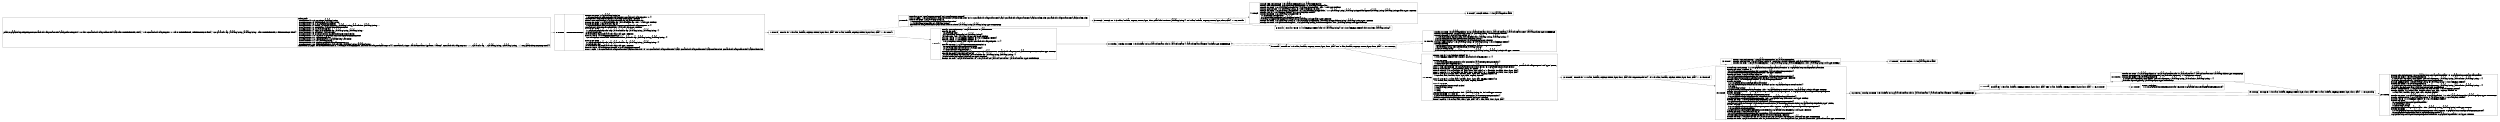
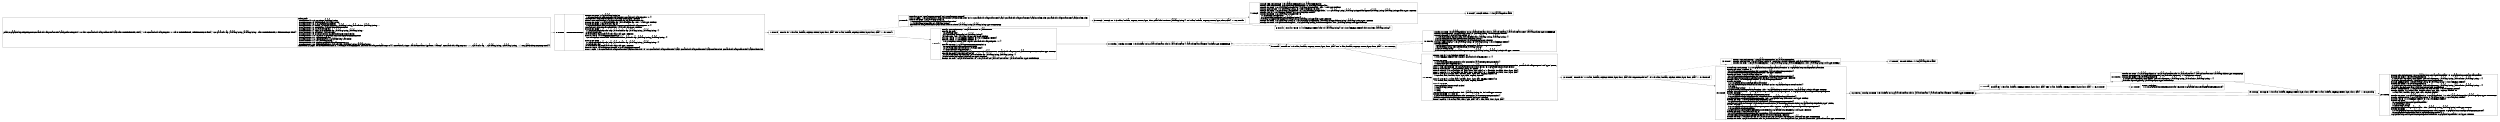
  digraph {
    rankdir=LR
    node [shape=record]
-   n1 [label="{0\:\ 0x0000|MTH_ENTER_BLOCK\l|0x0000: INVOKE  (r14 I:java.lang.String) = \l  (r19 I:com.android.volley.Request A[D('request' com.android.volley.Request\<?\>)])\l com.android.volley.Request.getUrl():java.lang.String type: VIRTUAL \l0x0004: NEW_INSTANCE  (r7 I:java.util.HashMap) =  java.util.HashMap \l0x0006: INVOKE  (r7 I:java.util.HashMap) java.util.HashMap.\<init\>():void type: DIRECT \l0x0009: INVOKE  (r15 I:java.util.Map) = \l  (r19 I:com.android.volley.Request A[D('request' com.android.volley.Request\<?\>)])\l com.android.volley.Request.getHeaders():java.util.Map type: VIRTUAL \l0x000d: INVOKE  \l  (r7 I:java.util.HashMap A[D('map' java.util.HashMap\<java.lang.String, java.lang.String\>)])\l  (r15 I:java.util.Map)\l java.util.HashMap.putAll(java.util.Map):void type: VIRTUAL \l0x0010: MOVE  (r0 I:?[OBJECT, ARRAY]) = \l  (r20 I:?[OBJECT, ARRAY] A[D('additionalHeaders' java.util.Map\<java.lang.String, java.lang.String\>)])\l \l0x0012: INVOKE  \l  (r7 I:java.util.HashMap A[D('map' java.util.HashMap\<java.lang.String, java.lang.String\>)])\l  (r0 I:java.util.Map)\l java.util.HashMap.putAll(java.util.Map):void type: VIRTUAL \l0x0015: MOVE  (r0 I:?[OBJECT, ARRAY]) = (r18 I:?[OBJECT, ARRAY]) \l0x0017: IGET  (r15 I:com.android.volley.toolbox.HurlStack$UrlRewriter) = (r0 I:com.android.volley.toolbox.HurlStack) com.android.volley.toolbox.HurlStack.mUrlRewriter com.android.volley.toolbox.HurlStack$UrlRewriter \l}"]
+   n1 [label="{0\:\ 0x0000|MTH_ENTER_BLOCK\l|0x0000: INVOKE  (r14 I:java.lang.String) = \l  (r19 I:com.android.volley.Request A[D('request' com.android.volley.Request\<?\>)])\l com.android.volley.Request.getUrl():java.lang.String type: VIRTUAL \l0x0004: NEW_INSTANCE  (r7 I:java.util.HashMap) =  java.util.HashMap \l0x0006: INVOKE  (r7 I:java.util.HashMap) java.util.HashMap.\<init\>():void type: DIRECT \l0x0009: INVOKE  (r15 I:java.util.Map) = \l  (r19 I:com.android.volley.Request A[D('request' com.android.volley.Request\<?\>)])\l com.android.volley.Request.getHeaders():java.util.Map type: VIRTUAL \l0x020d: INVOKE  \l  (r7 I:java.util.HashMap A[D('map' java.util.HashMap\<java.lang.String, java.lang.String\>)])\l  (r15 I:java.util.Map)\l java.util.HashMap.putAll(java.util.Map):void type: VIRTUAL \l0x0010: MOVE  (r0 I:?[OBJECT, ARRAY]) = \l  (r20 I:?[OBJECT, ARRAY] A[D('additionalHeaders' java.util.Map\<java.lang.String, java.lang.String\>)])\l \l0x0012: INVOKE  \l  (r7 I:java.util.HashMap A[D('map' java.util.HashMap\<java.lang.String, java.lang.String\>)])\l  (r0 I:java.util.Map)\l java.util.HashMap.putAll(java.util.Map):void type: VIRTUAL \l0x0015: MOVE  (r0 I:?[OBJECT, ARRAY]) = (r18 I:?[OBJECT, ARRAY]) \l0x0017: IGET  (r15 I:com.android.volley.toolbox.HurlStack$UrlRewriter) = (r0 I:com.android.volley.toolbox.HurlStack) com.android.volley.toolbox.HurlStack.mUrlRewriter com.android.volley.toolbox.HurlStack$UrlRewriter \l}"]
    n2 [label="{1\:\ 0x0019|0x0019: IF  (r15 I:?[int, boolean, OBJECT, ARRAY, byte, short, char]) == (0 ?[int, boolean, OBJECT, ARRAY, byte, short, char])  \-\> B:7:0x0041 \l}"]
    n3 [label="{2\:\ 0x001b|0x001b: MOVE  (r0 I:?[OBJECT, ARRAY]) = (r18 I:?[OBJECT, ARRAY]) \l0x001d: IGET  (r15 I:com.android.volley.toolbox.HurlStack$UrlRewriter) = (r0 I:com.android.volley.toolbox.HurlStack) com.android.volley.toolbox.HurlStack.mUrlRewriter com.android.volley.toolbox.HurlStack$UrlRewriter \l0x001f: INVOKE  (r13 I:java.lang.String) = \l  (r15 I:com.android.volley.toolbox.HurlStack$UrlRewriter)\l  (r14 I:java.lang.String A[D('url' java.lang.String)])\l com.android.volley.toolbox.HurlStack.UrlRewriter.rewriteUrl(java.lang.String):java.lang.String type: INTERFACE \l}"]
    n4 [label="{7\:\ 0x0041|0x0041: NEW_INSTANCE  (r8 I:java.net.URL) =  java.net.URL \l0x0043: INVOKE  \l  (r8 I:java.net.URL)\l  (r14 I:java.lang.String A[D('url' java.lang.String)])\l java.net.URL.\<init\>(java.lang.String):void type: DIRECT \l0x0046: MOVE  (r0 I:?[OBJECT, ARRAY]) = (r18 I:?[OBJECT, ARRAY]) \l0x0048: MOVE  (r1 I:?[OBJECT, ARRAY]) = \l  (r19 I:?[OBJECT, ARRAY] A[D('request' com.android.volley.Request\<?\>)])\l \l0x004a: INVOKE  (r2 I:java.net.HttpURLConnection) = \l  (r0 I:com.android.volley.toolbox.HurlStack)\l  (r8 I:java.net.URL A[D('parsedUrl' java.net.URL)])\l  (r1 I:com.android.volley.Request)\l com.android.volley.toolbox.HurlStack.openConnection(java.net.URL, com.android.volley.Request):java.net.HttpURLConnection type: DIRECT \l0x004e: INVOKE  (r15 I:java.util.Set) = \l  (r7 I:java.util.HashMap A[D('map' java.util.HashMap\<java.lang.String, java.lang.String\>)])\l java.util.HashMap.keySet():java.util.Set type: VIRTUAL \l0x0052: INVOKE  (r6 I:java.util.Iterator) = (r15 I:java.util.Set) java.util.Set.iterator():java.util.Iterator type: INTERFACE \l}"]
    n5 [label="{3\:\ 0x0023|0x0023: IF  (r13 I:?[int, boolean, OBJECT, ARRAY, byte, short, char] A[D('rewritten' java.lang.String)]) != (0 ?[int, boolean, OBJECT, ARRAY, byte, short, char])  \-\> B:6:0x0040 \l}"]
    n6 [label="{8\:\ 0x0056|0x0056: INVOKE  (r15 I:boolean) = (r6 I:java.util.Iterator A[D('i$' java.util.Iterator)]) java.util.Iterator.hasNext():boolean type: INTERFACE \l}"]
    n7 [label="{4\:\ 0x0025|0x0025: NEW_INSTANCE  (r15 I:java.io.IOException) =  java.io.IOException \l0x0027: NEW_INSTANCE  (r16 I:java.lang.StringBuilder) =  java.lang.StringBuilder \l0x0029: INVOKE  (r16 I:java.lang.StringBuilder) java.lang.StringBuilder.\<init\>():void type: DIRECT \l0x002c: CONST_STR  (r17 I:java.lang.String) =  \"URL blocked by rewriter: \" \l0x002e: INVOKE  (r16 I:java.lang.StringBuilder) = (r16 I:java.lang.StringBuilder), (r17 I:java.lang.String) java.lang.StringBuilder.append(java.lang.String):java.lang.StringBuilder type: VIRTUAL \l0x0032: MOVE  (r0 I:?[OBJECT, ARRAY]) = (r16 I:?[OBJECT, ARRAY]) \l0x0034: INVOKE  (r16 I:java.lang.StringBuilder) = \l  (r0 I:java.lang.StringBuilder)\l  (r14 I:java.lang.String A[D('url' java.lang.String)])\l java.lang.StringBuilder.append(java.lang.String):java.lang.StringBuilder type: VIRTUAL \l0x0038: INVOKE  (r16 I:java.lang.String) = (r16 I:java.lang.StringBuilder) java.lang.StringBuilder.toString():java.lang.String type: VIRTUAL \l0x003c: INVOKE  (r15 I:java.io.IOException), (r16 I:java.lang.String) java.io.IOException.\<init\>(java.lang.String):void type: DIRECT \l}"]
    n8 [label="{6\:\ 0x0040|0x0040: MOVE  (r14 I:?[OBJECT, ARRAY] A[D('url' java.lang.String)]) = (r13 I:?[OBJECT, ARRAY] A[D('rewritten' java.lang.String)]) \l}"]
    n9 [label="{5\:\ 0x003f|0x003f: THROW  (r15 I:java.lang.Throwable) \l}"]
    n10 [label="{9\:\ 0x005a|0x005a: IF  (r15 I:?[int, boolean, OBJECT, ARRAY, byte, short, char]) == (0 ?[int, boolean, OBJECT, ARRAY, byte, short, char])  \-\> B:11:0x006c \l}"]
    n11 [label="{10\:\ 0x005c|0x005c: INVOKE  (r5 I:java.lang.Object) = (r6 I:java.util.Iterator A[D('i$' java.util.Iterator)]) java.util.Iterator.next():java.lang.Object type: INTERFACE \l0x0060: CHECK_CAST  (r5 I:java.lang.String) = (java.lang.String) (r5 I:?[OBJECT, ARRAY]) \l0x0062: INVOKE  (r15 I:java.lang.Object) = \l  (r7 I:java.util.HashMap A[D('map' java.util.HashMap\<java.lang.String, java.lang.String\>)])\l  (r5 I:java.lang.Object A[D('headerName' java.lang.String)])\l java.util.HashMap.get(java.lang.Object):java.lang.Object type: VIRTUAL \l0x0066: CHECK_CAST  (r15 I:java.lang.String) = (java.lang.String) (r15 I:?[OBJECT, ARRAY]) \l0x0068: INVOKE  \l  (r2 I:java.net.HttpURLConnection A[D('connection' java.net.HttpURLConnection)])\l  (r5 I:java.lang.String A[D('headerName' java.lang.String)])\l  (r15 I:java.lang.String)\l java.net.HttpURLConnection.addRequestProperty(java.lang.String, java.lang.String):void type: VIRTUAL \l}"]
    n12 [label="{11\:\ 0x006c|0x006c: MOVE  (r0 I:?[OBJECT, ARRAY]) = \l  (r19 I:?[OBJECT, ARRAY] A[D('request' com.android.volley.Request\<?\>)])\l \l0x006e: INVOKE  \l  (r2 I:java.net.HttpURLConnection A[D('connection' java.net.HttpURLConnection)])\l  (r0 I:com.android.volley.Request)\l com.android.volley.toolbox.HurlStack.setConnectionParametersForRequest(java.net.HttpURLConnection, com.android.volley.Request):void type: STATIC \l0x0071: NEW_INSTANCE  (r9 I:org.apache.http.ProtocolVersion) =  org.apache.http.ProtocolVersion \l0x0073: CONST_STR  (r15 I:java.lang.String) =  \"HTTP\" \l0x0075: CONST  (r16 I:?[boolean, int, float, short, byte, char]) = (1 ?[boolean, int, float, short, byte, char]) \l0x0077: CONST  (r17 I:?[boolean, int, float, short, byte, char]) = (1 ?[boolean, int, float, short, byte, char]) \l0x0079: MOVE  (r0 I:?[int, float, boolean, short, byte, char, OBJECT, ARRAY]) = \l  (r16 I:?[int, float, boolean, short, byte, char, OBJECT, ARRAY])\l \l0x007b: MOVE  (r1 I:?[int, float, boolean, short, byte, char, OBJECT, ARRAY]) = \l  (r17 I:?[int, float, boolean, short, byte, char, OBJECT, ARRAY])\l \l0x007d: INVOKE  \l  (r9 I:org.apache.http.ProtocolVersion)\l  (r15 I:java.lang.String)\l  (r0 I:int)\l  (r1 I:int)\l org.apache.http.ProtocolVersion.\<init\>(java.lang.String, int, int):void type: DIRECT \l0x0080: INVOKE  (r11 I:int) = \l  (r2 I:java.net.HttpURLConnection A[D('connection' java.net.HttpURLConnection)])\l java.net.HttpURLConnection.getResponseCode():int type: VIRTUAL \l0x0084: CONST  (r15 I:?[int, float, short, byte, char]) = (\-1 ?[int, float, short, byte, char]) \l}"]
    n13 [label="{12\:\ 0x0085|0x0085: IF  (r11 I:?[int, boolean, OBJECT, ARRAY, byte, short, char] A[D('responseCode' int)]) != (r15 I:?[int, boolean, OBJECT, ARRAY, byte, short, char])  \-\> B:15:0x008f \l}"]
    n14 [label="{13\:\ 0x0087|0x0087: NEW_INSTANCE  (r15 I:java.io.IOException) =  java.io.IOException \l0x0089: CONST_STR  (r16 I:java.lang.String) =  \"Could not retrieve response code from HttpUrlConnection.\" \l0x008b: INVOKE  (r15 I:java.io.IOException), (r16 I:java.lang.String) java.io.IOException.\<init\>(java.lang.String):void type: DIRECT \l}"]
    n15 [label="{15\:\ 0x008f|0x008f: NEW_INSTANCE  (r12 I:org.apache.http.message.BasicStatusLine) =  org.apache.http.message.BasicStatusLine \l0x0091: INVOKE  (r15 I:int) = \l  (r2 I:java.net.HttpURLConnection A[D('connection' java.net.HttpURLConnection)])\l java.net.HttpURLConnection.getResponseCode():int type: VIRTUAL \l0x0095: INVOKE  (r16 I:java.lang.String) = \l  (r2 I:java.net.HttpURLConnection A[D('connection' java.net.HttpURLConnection)])\l java.net.HttpURLConnection.getResponseMessage():java.lang.String type: VIRTUAL \l0x0099: MOVE  (r0 I:?[OBJECT, ARRAY]) = (r16 I:?[OBJECT, ARRAY]) \l0x009b: INVOKE  \l  (r12 I:org.apache.http.message.BasicStatusLine)\l  (r9 I:org.apache.http.ProtocolVersion A[D('protocolVersion' org.apache.http.ProtocolVersion)])\l  (r15 I:int)\l  (r0 I:java.lang.String)\l org.apache.http.message.BasicStatusLine.\<init\>(org.apache.http.ProtocolVersion, int, java.lang.String):void type: DIRECT \l0x009e: NEW_INSTANCE  (r10 I:org.apache.http.message.BasicHttpResponse) =  org.apache.http.message.BasicHttpResponse \l0x00a0: INVOKE  \l  (r10 I:org.apache.http.message.BasicHttpResponse)\l  (r12 I:org.apache.http.StatusLine A[D('responseStatus' org.apache.http.StatusLine)])\l org.apache.http.message.BasicHttpResponse.\<init\>(org.apache.http.StatusLine):void type: DIRECT \l0x00a3: INVOKE  (r15 I:org.apache.http.HttpEntity) = \l  (r2 I:java.net.HttpURLConnection A[D('connection' java.net.HttpURLConnection)])\l com.android.volley.toolbox.HurlStack.entityFromConnection(java.net.HttpURLConnection):org.apache.http.HttpEntity type: STATIC \l0x00a7: INVOKE  \l  (r10 I:org.apache.http.message.BasicHttpResponse A[D('response' org.apache.http.message.BasicHttpResponse)])\l  (r15 I:org.apache.http.HttpEntity)\l org.apache.http.message.BasicHttpResponse.setEntity(org.apache.http.HttpEntity):void type: VIRTUAL \l0x00aa: INVOKE  (r15 I:java.util.Map) = \l  (r2 I:java.net.HttpURLConnection A[D('connection' java.net.HttpURLConnection)])\l java.net.HttpURLConnection.getHeaderFields():java.util.Map type: VIRTUAL \l0x00ae: INVOKE  (r15 I:java.util.Set) = (r15 I:java.util.Map) java.util.Map.entrySet():java.util.Set type: INTERFACE \l0x00b2: INVOKE  (r6 I:java.util.Iterator A[D('i$' java.util.Iterator)]) = (r15 I:java.util.Set) java.util.Set.iterator():java.util.Iterator type: INTERFACE \l}"]
    n16 [label="{14\:\ 0x008e|0x008e: THROW  (r15 I:java.lang.Throwable) \l}"]
    n17 [label="{16\:\ 0x00b6|0x00b6: INVOKE  (r15 I:boolean) = (r6 I:java.util.Iterator A[D('i$' java.util.Iterator)]) java.util.Iterator.hasNext():boolean type: INTERFACE \l}"]
    n18 [label="{17\:\ 0x00ba|0x00ba: IF  (r15 I:?[int, boolean, OBJECT, ARRAY, byte, short, char]) == (0 ?[int, boolean, OBJECT, ARRAY, byte, short, char])  \-\> B:21:0x00e7 \l}"]
    n19 [label="{18\:\ 0x00bc|0x00bc: INVOKE  (r4 I:java.lang.Object) = (r6 I:java.util.Iterator A[D('i$' java.util.Iterator)]) java.util.Iterator.next():java.lang.Object type: INTERFACE \l0x00c0: CHECK_CAST  (r4 I:java.util.Map$Entry) = (java.util.Map$Entry) (r4 I:?[OBJECT, ARRAY]) \l0x00c2: INVOKE  (r15 I:java.lang.Object) = \l  (r4 I:java.util.Map$Entry A[D('header' java.util.Map$Entry\<java.lang.String, java.util.List\<java.lang.String\>\>)])\l java.util.Map.Entry.getKey():java.lang.Object type: INTERFACE \l}"]
    n20 [label="{21\:\ 0x00e7|0x00e7: RETURN  \l  (r10 I:org.apache.http.HttpResponse A[D('response' org.apache.http.message.BasicHttpResponse)])\l \l}"]
    n21 [label="{19\:\ 0x00c6|0x00c6: IF  (r15 I:?[int, boolean, OBJECT, ARRAY, byte, short, char]) == (0 ?[int, boolean, OBJECT, ARRAY, byte, short, char])  \-\> B:16:0x00b6 \l}"]
    n22 [label="{20\:\ 0x00c8|0x00c8: NEW_INSTANCE  (r3 I:org.apache.http.message.BasicHeader) =  org.apache.http.message.BasicHeader \l0x00ca: INVOKE  (r15 I:java.lang.Object) = \l  (r4 I:java.util.Map$Entry A[D('header' java.util.Map$Entry\<java.lang.String, java.util.List\<java.lang.String\>\>)])\l java.util.Map.Entry.getKey():java.lang.Object type: INTERFACE \l0x00ce: CHECK_CAST  (r15 I:java.lang.String) = (java.lang.String) (r15 I:?[OBJECT, ARRAY]) \l0x00d0: INVOKE  (r16 I:java.lang.Object) = \l  (r4 I:java.util.Map$Entry A[D('header' java.util.Map$Entry\<java.lang.String, java.util.List\<java.lang.String\>\>)])\l java.util.Map.Entry.getValue():java.lang.Object type: INTERFACE \l0x00d4: CHECK_CAST  (r16 I:java.util.List) = (java.util.List) (r16 I:?[OBJECT, ARRAY]) \l0x00d6: CONST  (r17 I:?[int, float, boolean, short, byte, char, OBJECT, ARRAY]) = \l  (0 ?[int, float, boolean, short, byte, char, OBJECT, ARRAY])\l \l0x00d8: INVOKE  (r16 I:java.lang.Object) = (r16 I:java.util.List), (r17 I:int) java.util.List.get(int):java.lang.Object type: INTERFACE \l0x00dc: CHECK_CAST  (r16 I:java.lang.String) = (java.lang.String) (r16 I:?[OBJECT, ARRAY]) \l0x00de: MOVE  (r0 I:?[OBJECT, ARRAY]) = (r16 I:?[OBJECT, ARRAY]) \l0x00e0: INVOKE  \l  (r3 I:org.apache.http.message.BasicHeader)\l  (r15 I:java.lang.String)\l  (r0 I:java.lang.String)\l org.apache.http.message.BasicHeader.\<init\>(java.lang.String, java.lang.String):void type: DIRECT \l0x00e3: INVOKE  \l  (r10 I:org.apache.http.message.BasicHttpResponse A[D('response' org.apache.http.message.BasicHttpResponse)])\l  (r3 I:org.apache.http.Header A[D('h' org.apache.http.Header)])\l org.apache.http.message.BasicHttpResponse.addHeader(org.apache.http.Header):void type: VIRTUAL \l}"]
    n23 [label="{public org.apache.http.HttpResponse com.android.volley.toolbox.HurlStack.performRequest((r18 'this' I:com.android.volley.toolbox.HurlStack A[IMMUTABLE_TYPE, THIS]), (r19 I:com.android.volley.Request\<?\> A[IMMUTABLE_TYPE, METHOD_ARGUMENT]), (r20 I:java.util.Map\<java.lang.String, java.lang.String\> A[IMMUTABLE_TYPE, METHOD_ARGUMENT]))  | Debug Info:\l  0x0023\-0x0041: r13 'rewritten' java.lang.String\l  0x0062\-0x006c: r5 'headerName' java.lang.String\l  0x00e3\-0x00e7: r3 'h' org.apache.http.Header\l  0x00c2\-0x00e7: r4 'header' java.util.Map$Entry\<java.lang.String, java.util.List\<java.lang.String\>\>\l  0x004e\-0x00e7: r2 'connection' java.net.HttpURLConnection\l  0x0056\-0x00e7: r6 'i$' java.util.Iterator\l  0x0009\-0x00e7: r7 'map' java.util.HashMap\<java.lang.String, java.lang.String\>\l  0x0046\-0x00e7: r8 'parsedUrl' java.net.URL\l  0x0080\-0x00e7: r9 'protocolVersion' org.apache.http.ProtocolVersion\l  0x00a3\-0x00e7: r10 'response' org.apache.http.message.BasicHttpResponse\l  0x0084\-0x00e7: r11 'responseCode' int\l  0x009e\-0x00e7: r12 'responseStatus' org.apache.http.StatusLine\l  0x0004\-0x00e7: r14 'url' java.lang.String\l  0x0000\-0x00e7: r19 'request' com.android.volley.Request\<?\>\l  0x0000\-0x00e7: r20 'additionalHeaders' java.util.Map\<java.lang.String, java.lang.String\>\lAnnotation[SYSTEM, dalvik.annotation.Throws, \{value=[java.io.IOException, com.android.volley.AuthFailureError]\}], Annotation[SYSTEM, dalvik.annotation.Signature, \{value=[(, Lcom\/android\/volley\/Request, \<*\>;, Ljava\/util\/Map, \<, Ljava\/lang\/String;, Ljava\/lang\/String;, \>;), Lorg\/apache\/http\/HttpResponse;]\}]\l}"]
    n1 -> n2
    n2 -> n3 [style=dashed]
    n2 -> n4
    n3 -> n5
    n4 -> n6
    n5 -> n7 [style=dashed]
    n5 -> n8
    n6 -> n10
    n7 -> n9
    n10 -> n11 [style=dashed]
    n10 -> n12
    n11 -> n6
    n12 -> n13
    n13 -> n14 [style=dashed]
    n13 -> n15
    n14 -> n16
    n15 -> n17
    n17 -> n18
    n18 -> n19 [style=dashed]
    n18 -> n20
    n19 -> n21
    n21 -> n17
    n21 -> n22 [style=dashed]
    n22 -> n17
    n23 -> n1
  }
